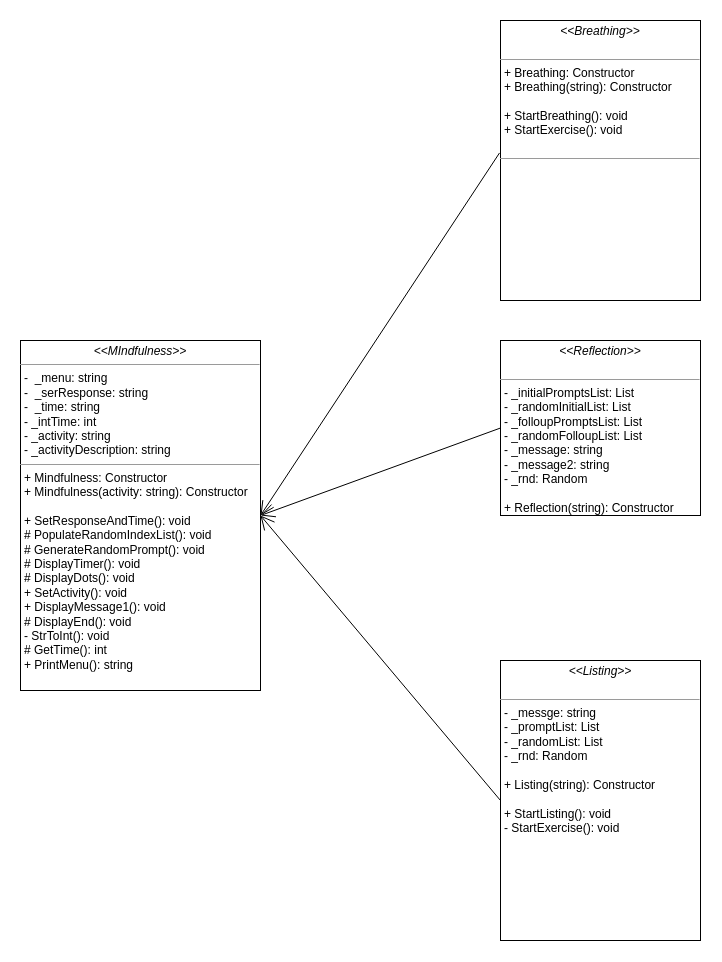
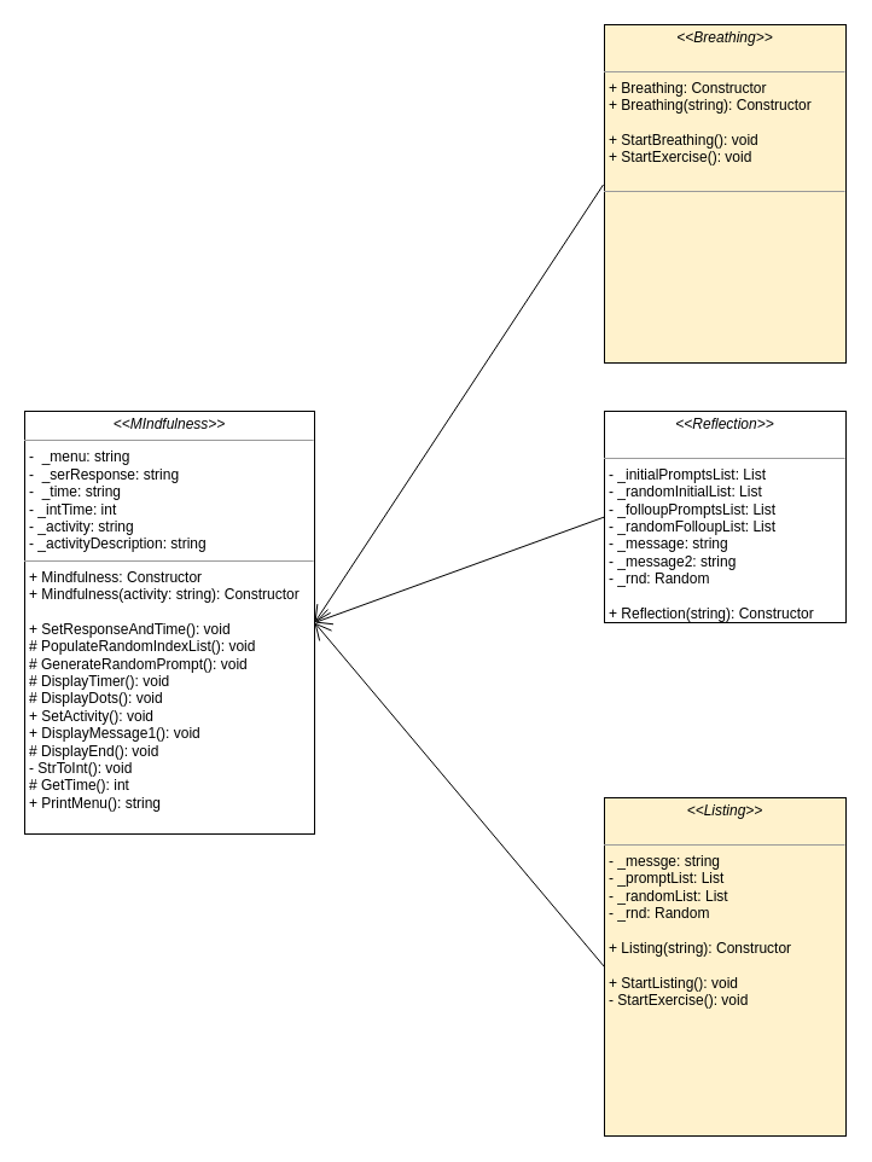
  <mxCell id="0" />
  <mxCell id="1" parent="0" />
  <mxCell id="2" value="&lt;p style=&quot;margin:0px;margin-top:4px;text-align:center;&quot;&gt;&lt;i&gt;&amp;lt;&amp;lt;MIndfulness&amp;gt;&amp;gt;&lt;/i&gt;&lt;br&gt;&lt;/p&gt;&lt;hr size=&quot;1&quot;&gt;&lt;p style=&quot;margin:0px;margin-left:4px;&quot;&gt;-&amp;nbsp; _menu: string&lt;/p&gt;&lt;p style=&quot;margin:0px;margin-left:4px;&quot;&gt;-&amp;nbsp; _serResponse: string&lt;/p&gt;&lt;p style=&quot;margin:0px;margin-left:4px;&quot;&gt;-&amp;nbsp; _time: string&lt;/p&gt;&lt;p style=&quot;margin:0px;margin-left:4px;&quot;&gt;- _intTime: int&lt;/p&gt;&lt;p style=&quot;margin:0px;margin-left:4px;&quot;&gt;- _activity: string&lt;/p&gt;&lt;p style=&quot;margin:0px;margin-left:4px;&quot;&gt;- _activityDescription: string&lt;/p&gt;&lt;hr size=&quot;1&quot;&gt;&lt;p style=&quot;margin:0px;margin-left:4px;&quot;&gt;+ Mindfulness: Constructor&lt;/p&gt;&lt;p style=&quot;margin:0px;margin-left:4px;&quot;&gt;+ Mindfulness(activity: string): Constructor&lt;br&gt;&lt;br&gt;&lt;/p&gt;&lt;p style=&quot;margin:0px;margin-left:4px;&quot;&gt;+ SetResponseAndTime(): void&lt;/p&gt;&lt;p style=&quot;margin:0px;margin-left:4px;&quot;&gt;# PopulateRandomIndexList(): void&lt;/p&gt;&lt;p style=&quot;margin:0px;margin-left:4px;&quot;&gt;# GenerateRandomPrompt(): void&lt;/p&gt;&lt;p style=&quot;margin:0px;margin-left:4px;&quot;&gt;# DisplayTimer(): void&lt;/p&gt;&lt;p style=&quot;margin:0px;margin-left:4px;&quot;&gt;# DisplayDots(): void&lt;/p&gt;&lt;p style=&quot;margin:0px;margin-left:4px;&quot;&gt;+ SetActivity(): void&lt;/p&gt;&lt;p style=&quot;margin:0px;margin-left:4px;&quot;&gt;+ DisplayMessage1(): void&lt;/p&gt;&lt;p style=&quot;margin:0px;margin-left:4px;&quot;&gt;# DisplayEnd(): void&lt;/p&gt;&lt;p style=&quot;margin:0px;margin-left:4px;&quot;&gt;- StrToInt(): void&lt;/p&gt;&lt;p style=&quot;margin:0px;margin-left:4px;&quot;&gt;# GetTime(): int&lt;/p&gt;&lt;p style=&quot;margin:0px;margin-left:4px;&quot;&gt;+ PrintMenu(): string&lt;/p&gt;&lt;p style=&quot;margin:0px;margin-left:4px;&quot;&gt;&lt;br&gt;&lt;/p&gt;" style="verticalAlign=top;align=left;overflow=fill;fontSize=12;fontFamily=Helvetica;html=1;" parent="1" vertex="1"><mxGeometry x="20" y="340" width="240" height="350" as="geometry" /></mxCell>
- <mxCell id="3" value="&lt;p style=&quot;margin:0px;margin-top:4px;text-align:center;&quot;&gt;&lt;i&gt;&amp;lt;&amp;lt;Breathing&amp;gt;&amp;gt;&lt;/i&gt;&lt;br&gt;&lt;br&gt;&lt;/p&gt;&lt;hr size=&quot;1&quot;&gt;&lt;p style=&quot;margin:0px;margin-left:4px;&quot;&gt;+ Breathing: Constructor&lt;/p&gt;&lt;p style=&quot;margin:0px;margin-left:4px;&quot;&gt;+ Breathing(string): Constructor&lt;/p&gt;&lt;p style=&quot;margin:0px;margin-left:4px;&quot;&gt;&lt;br&gt;&lt;/p&gt;&lt;p style=&quot;margin:0px;margin-left:4px;&quot;&gt;+ StartBreathing(): void&lt;/p&gt;&lt;p style=&quot;margin:0px;margin-left:4px;&quot;&gt;+ StartExercise(): void&lt;br&gt;&lt;br&gt;&lt;/p&gt;&lt;hr size=&quot;1&quot;&gt;&lt;p style=&quot;margin:0px;margin-left:4px;&quot;&gt;&lt;br&gt;&lt;/p&gt;" style="verticalAlign=top;align=left;overflow=fill;fontSize=12;fontFamily=Helvetica;html=1;" parent="1" vertex="1"><mxGeometry x="500" y="20" width="200" height="280" as="geometry" /></mxCell>
+ <mxCell id="3" value="&lt;p style=&quot;margin:0px;margin-top:4px;text-align:center;&quot;&gt;&lt;i&gt;&amp;lt;&amp;lt;Breathing&amp;gt;&amp;gt;&lt;/i&gt;&lt;br&gt;&lt;br&gt;&lt;/p&gt;&lt;hr size=&quot;1&quot;&gt;&lt;p style=&quot;margin:0px;margin-left:4px;&quot;&gt;+ Breathing: Constructor&lt;/p&gt;&lt;p style=&quot;margin:0px;margin-left:4px;&quot;&gt;+ Breathing(string): Constructor&lt;/p&gt;&lt;p style=&quot;margin:0px;margin-left:4px;&quot;&gt;&lt;br&gt;&lt;/p&gt;&lt;p style=&quot;margin:0px;margin-left:4px;&quot;&gt;+ StartBreathing(): void&lt;/p&gt;&lt;p style=&quot;margin:0px;margin-left:4px;&quot;&gt;+ StartExercise(): void&lt;br&gt;&lt;br&gt;&lt;/p&gt;&lt;hr size=&quot;1&quot;&gt;&lt;p style=&quot;margin:0px;margin-left:4px;&quot;&gt;&lt;br&gt;&lt;/p&gt;" style="verticalAlign=top;align=left;overflow=fill;fontSize=12;fontFamily=Helvetica;html=1;fillColor=#fff2cc;" parent="1" vertex="1"><mxGeometry x="500" y="20" width="200" height="280" as="geometry" /></mxCell>
  <mxCell id="4" value="&lt;p style=&quot;margin:0px;margin-top:4px;text-align:center;&quot;&gt;&lt;i&gt;&amp;lt;&amp;lt;Reflection&amp;gt;&amp;gt;&lt;/i&gt;&lt;br&gt;&lt;br&gt;&lt;/p&gt;&lt;hr size=&quot;1&quot;&gt;&lt;p style=&quot;margin:0px;margin-left:4px;&quot;&gt;- _initialPromptsList: List&lt;/p&gt;&lt;p style=&quot;margin:0px;margin-left:4px;&quot;&gt;- _randomInitialList: List&lt;/p&gt;&lt;p style=&quot;margin:0px;margin-left:4px;&quot;&gt;- _folloupPromptsList: List&lt;/p&gt;&lt;p style=&quot;margin:0px;margin-left:4px;&quot;&gt;- _randomFolloupList: List&lt;/p&gt;&lt;p style=&quot;margin:0px;margin-left:4px;&quot;&gt;- _message: string&lt;/p&gt;&lt;p style=&quot;margin:0px;margin-left:4px;&quot;&gt;- _message2: string&lt;/p&gt;&lt;p style=&quot;margin:0px;margin-left:4px;&quot;&gt;- _rnd: Random&lt;/p&gt;&lt;p style=&quot;margin:0px;margin-left:4px;&quot;&gt;&lt;br&gt;&lt;/p&gt;&lt;p style=&quot;margin:0px;margin-left:4px;&quot;&gt;+ Reflection(string): Constructor&lt;/p&gt;&lt;p style=&quot;margin:0px;margin-left:4px;&quot;&gt;&lt;br&gt;&lt;/p&gt;&lt;p style=&quot;margin:0px;margin-left:4px;&quot;&gt;+ StartReflection(): void&lt;/p&gt;&lt;p style=&quot;margin:0px;margin-left:4px;&quot;&gt;- StartExercise(): void&lt;/p&gt;" style="verticalAlign=top;align=left;overflow=fill;fontSize=12;fontFamily=Helvetica;html=1;" parent="1" vertex="1"><mxGeometry x="500" y="340" width="200" height="175" as="geometry" /></mxCell>
- <mxCell id="5" value="&lt;p style=&quot;margin:0px;margin-top:4px;text-align:center;&quot;&gt;&lt;i&gt;&amp;lt;&amp;lt;Listing&amp;gt;&amp;gt;&lt;/i&gt;&lt;br&gt;&lt;br&gt;&lt;/p&gt;&lt;hr size=&quot;1&quot;&gt;&lt;p style=&quot;margin:0px;margin-left:4px;&quot;&gt;- _messge: string&lt;/p&gt;&lt;p style=&quot;margin:0px;margin-left:4px;&quot;&gt;- _promptList: List&lt;/p&gt;&lt;p style=&quot;margin:0px;margin-left:4px;&quot;&gt;- _randomList: List&lt;/p&gt;&lt;p style=&quot;margin:0px;margin-left:4px;&quot;&gt;- _rnd: Random&lt;/p&gt;&lt;p style=&quot;margin:0px;margin-left:4px;&quot;&gt;&lt;br&gt;&lt;/p&gt;&lt;p style=&quot;margin:0px;margin-left:4px;&quot;&gt;+ Listing(string): Constructor&lt;/p&gt;&lt;p style=&quot;margin:0px;margin-left:4px;&quot;&gt;&lt;br&gt;&lt;/p&gt;&lt;p style=&quot;margin:0px;margin-left:4px;&quot;&gt;+ StartListing(): void&lt;/p&gt;&lt;p style=&quot;margin:0px;margin-left:4px;&quot;&gt;- StartExercise(): void&lt;/p&gt;" style="verticalAlign=top;align=left;overflow=fill;fontSize=12;fontFamily=Helvetica;html=1;" parent="1" vertex="1"><mxGeometry x="500" y="660" width="200" height="280" as="geometry" /></mxCell>
+ <mxCell id="5" value="&lt;p style=&quot;margin:0px;margin-top:4px;text-align:center;&quot;&gt;&lt;i&gt;&amp;lt;&amp;lt;Listing&amp;gt;&amp;gt;&lt;/i&gt;&lt;br&gt;&lt;br&gt;&lt;/p&gt;&lt;hr size=&quot;1&quot;&gt;&lt;p style=&quot;margin:0px;margin-left:4px;&quot;&gt;- _messge: string&lt;/p&gt;&lt;p style=&quot;margin:0px;margin-left:4px;&quot;&gt;- _promptList: List&lt;/p&gt;&lt;p style=&quot;margin:0px;margin-left:4px;&quot;&gt;- _randomList: List&lt;/p&gt;&lt;p style=&quot;margin:0px;margin-left:4px;&quot;&gt;- _rnd: Random&lt;/p&gt;&lt;p style=&quot;margin:0px;margin-left:4px;&quot;&gt;&lt;br&gt;&lt;/p&gt;&lt;p style=&quot;margin:0px;margin-left:4px;&quot;&gt;+ Listing(string): Constructor&lt;/p&gt;&lt;p style=&quot;margin:0px;margin-left:4px;&quot;&gt;&lt;br&gt;&lt;/p&gt;&lt;p style=&quot;margin:0px;margin-left:4px;&quot;&gt;+ StartListing(): void&lt;/p&gt;&lt;p style=&quot;margin:0px;margin-left:4px;&quot;&gt;- StartExercise(): void&lt;/p&gt;" style="verticalAlign=top;align=left;overflow=fill;fontSize=12;fontFamily=Helvetica;html=1;fillColor=#fff2cc;" parent="1" vertex="1"><mxGeometry x="500" y="660" width="200" height="280" as="geometry" /></mxCell>
  <mxCell id="6" value="" style="endArrow=open;endFill=1;endSize=12;html=1;entryX=1;entryY=0.5;entryDx=0;entryDy=0;exitX=0;exitY=0.5;exitDx=0;exitDy=0;" parent="1" source="4" target="2" edge="1"><mxGeometry width="160" relative="1" as="geometry"><mxPoint x="370" y="430" as="sourcePoint" /><mxPoint x="530" y="430" as="targetPoint" /></mxGeometry></mxCell>
  <mxCell id="7" value="" style="endArrow=open;endFill=1;endSize=12;html=1;exitX=-0.005;exitY=0.473;exitDx=0;exitDy=0;exitPerimeter=0;entryX=1;entryY=0.5;entryDx=0;entryDy=0;" parent="1" source="3" edge="1" target="2"><mxGeometry width="160" relative="1" as="geometry"><mxPoint x="370" y="430" as="sourcePoint" /><mxPoint x="220" y="480" as="targetPoint" /></mxGeometry></mxCell>
  <mxCell id="8" value="" style="endArrow=open;endFill=1;endSize=12;html=1;exitX=0;exitY=0.5;exitDx=0;exitDy=0;entryX=1;entryY=0.5;entryDx=0;entryDy=0;" parent="1" source="5" target="2" edge="1"><mxGeometry width="160" relative="1" as="geometry"><mxPoint x="509" y="162.44" as="sourcePoint" /><mxPoint x="230" y="490" as="targetPoint" /></mxGeometry></mxCell>
